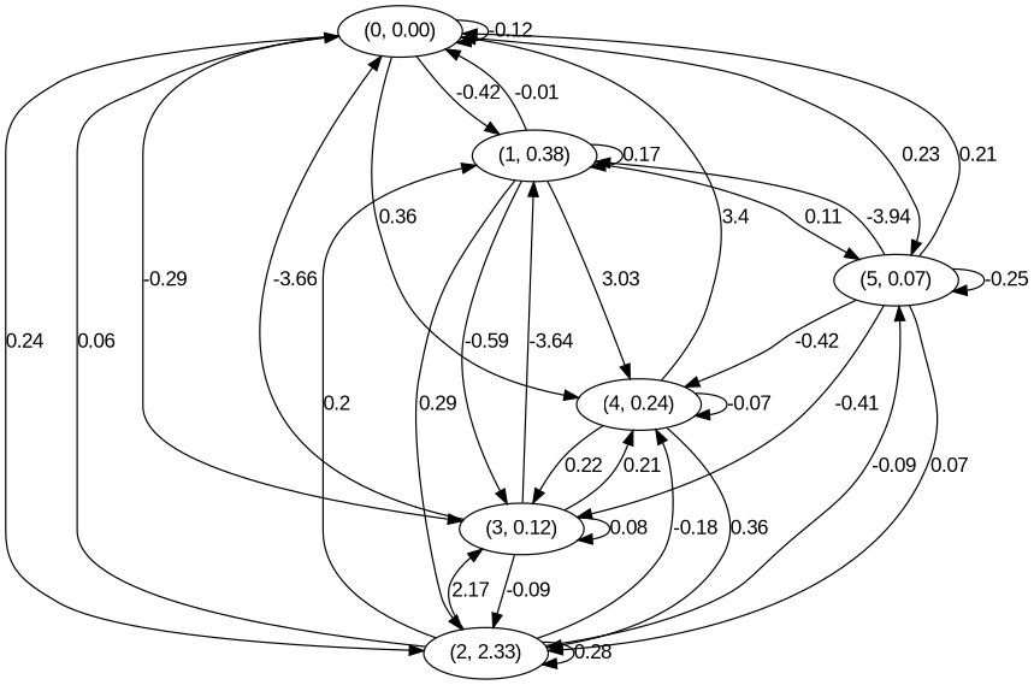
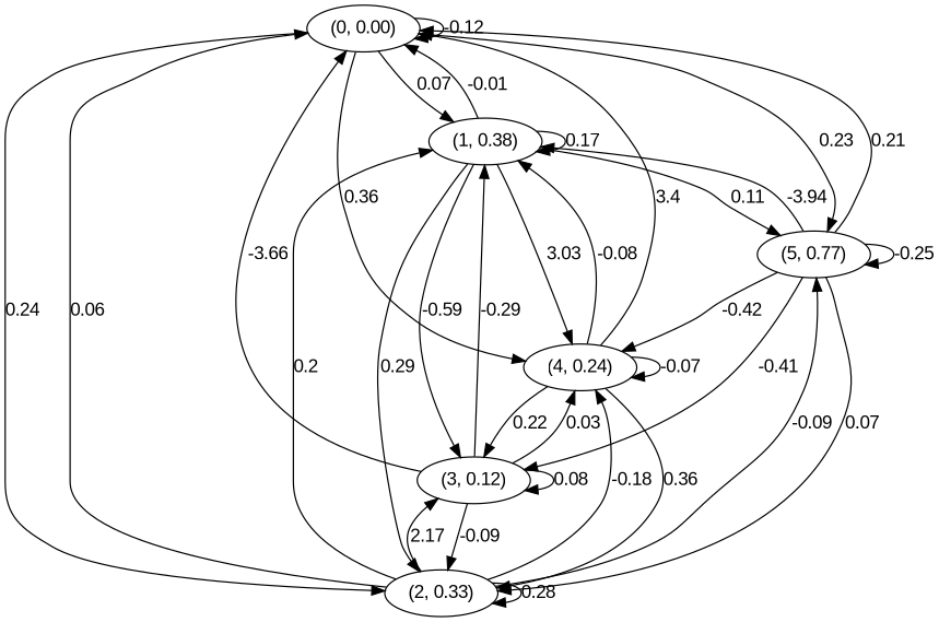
  digraph {
    fontname="Liberation Sans"
    node [fontname="Liberation Sans"]
    edge [fontname="Liberation Sans"]
    n1 [label="(0, 0.00)"]
    n2 [label="(1, 0.38)"]
-   n3 [label="(2, 2.33)"]
+   n3 [label="(2, 0.33)"]
    n4 [label="(3, 0.12)"]
    n5 [label="(4, 0.24)"]
-   n6 [label="(5, 0.07)"]
+   n6 [label="(5, 0.77)"]
    n1 -> n1 [label=-0.12]
-   n1 -> n2 [label=-0.42]
+   n1 -> n2 [label=0.07]
    n1 -> n3 [label=0.24]
-   n1 -> n4 [label=-0.29]
    n1 -> n5 [label=0.36]
    n1 -> n6 [label=0.23]
    n2 -> n1 [label=-0.01]
    n2 -> n2 [label=0.17]
    n2 -> n3 [label=0.29]
    n2 -> n4 [label=-0.59]
    n2 -> n5 [label=3.03]
    n2 -> n6 [label=0.11]
    n3 -> n1 [label=0.06]
    n3 -> n2 [label=0.2]
    n3 -> n3 [label=0.28]
    n3 -> n4 [label=2.17]
    n3 -> n5 [label=-0.18]
    n3 -> n6 [label=-0.09]
    n4 -> n1 [label=-3.66]
-   n4 -> n2 [label=-3.64]
+   n4 -> n2 [label=-0.29]
    n4 -> n3 [label=-0.09]
    n4 -> n4 [label=0.08]
-   n4 -> n5 [label=0.21]
+   n4 -> n5 [label=0.03]
    n5 -> n1 [label=3.4]
+   n5 -> n2 [label=-0.08]
    n5 -> n3 [label=0.36]
    n5 -> n4 [label=0.22]
    n5 -> n5 [label=-0.07]
    n6 -> n1 [label=0.21]
    n6 -> n2 [label=-3.94]
    n6 -> n3 [label=0.07]
    n6 -> n4 [label=-0.41]
    n6 -> n5 [label=-0.42]
    n6 -> n6 [label=-0.25]
  }
